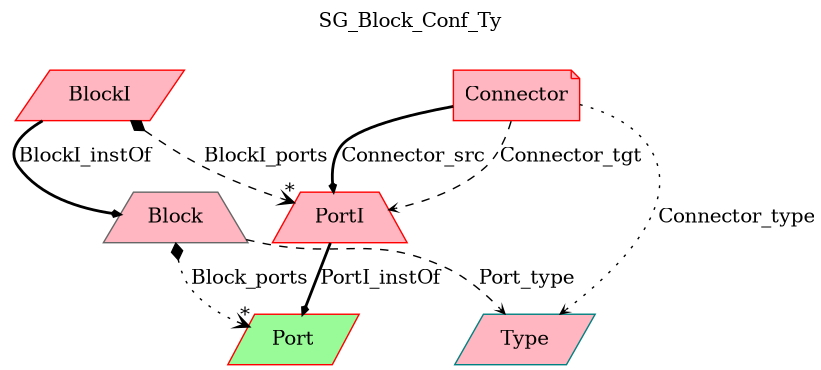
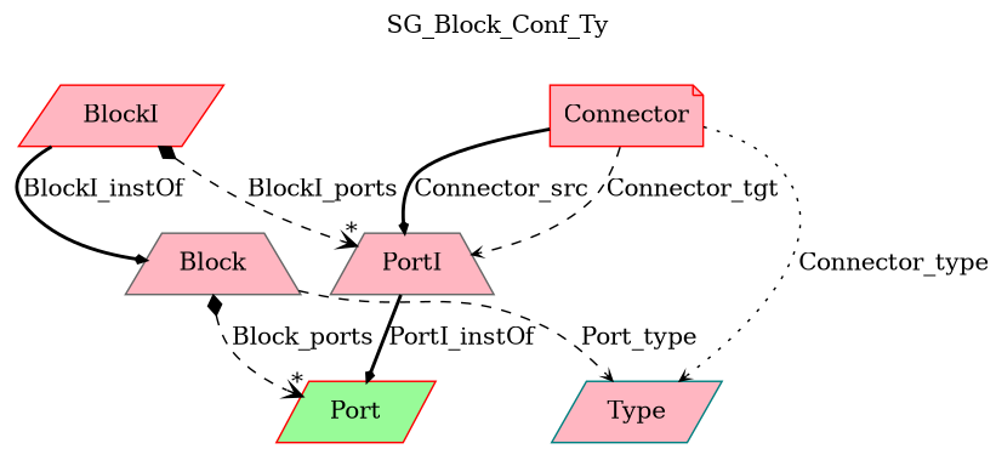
  digraph {
    label=SG_Block_Conf_Ty
    labelfontsize=12
    labelloc=tl
    node [color=red fillcolor=lightpink shape=parallelogram style=filled]
    edge [arrowhead=vee arrowsize=.5 style=bold]
    n1 [label=BlockI]
    n2 [color=gray40 label=Block shape=trapezium]
-   n3 [label=PortI shape=trapezium]
+   n3 [color=gray40 label=PortI shape=trapezium]
    n4 [fillcolor=palegreen label=Port]
    n5 [color=teal label=Type]
    n6 [label=Connector shape=note]
    n1 -> n2 [label=BlockI_instOf]
    n1 -> n3 [arrowtail=diamond dir=both headlabel="*" label=BlockI_ports style=dashed arrowsize=""]
-   n2 -> n4 [arrowtail=diamond dir=both headlabel="*" label=Block_ports style=dotted arrowsize=""]
+   n2 -> n4 [arrowtail=diamond dir=both headlabel="*" label=Block_ports style=dashed arrowsize=""]
    n2 -> n5 [label=Port_type style=dashed]
    n3 -> n4 [label=PortI_instOf]
    n6 -> n3 [label=Connector_src]
    n6 -> n3 [label=Connector_tgt style=dashed]
    n6 -> n5 [label=Connector_type style=dotted]
  }
